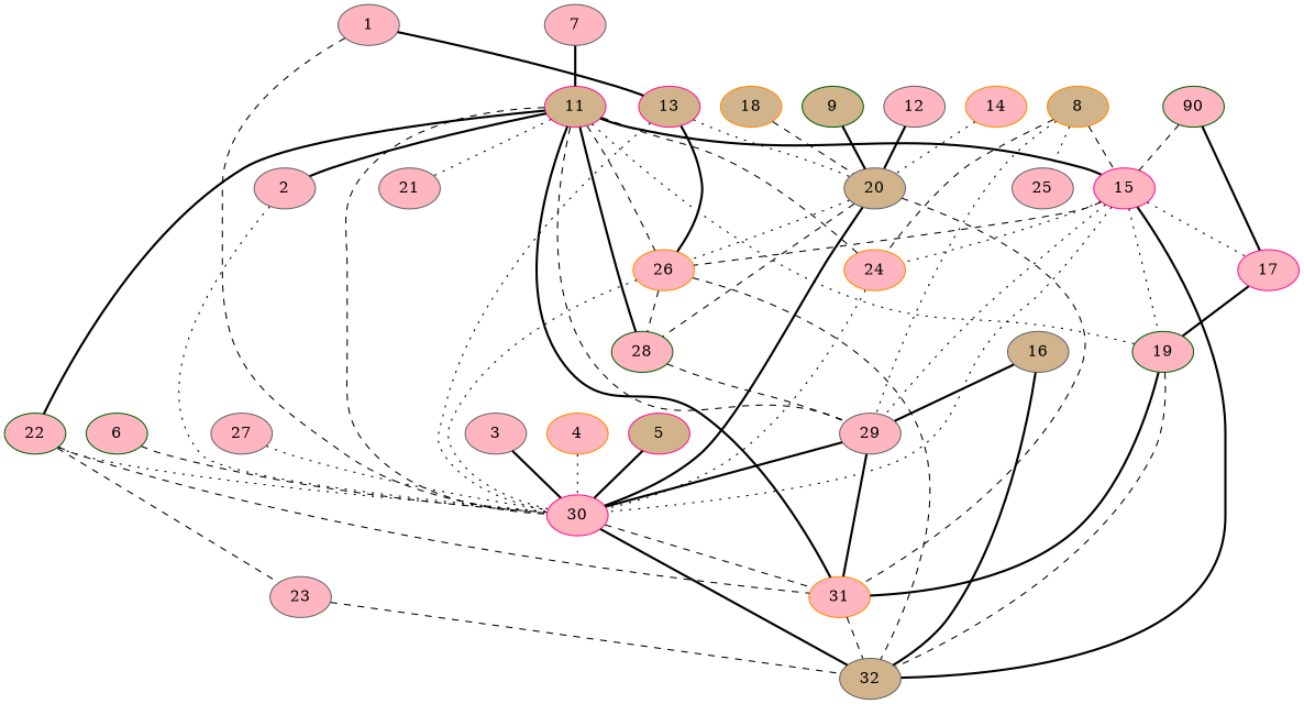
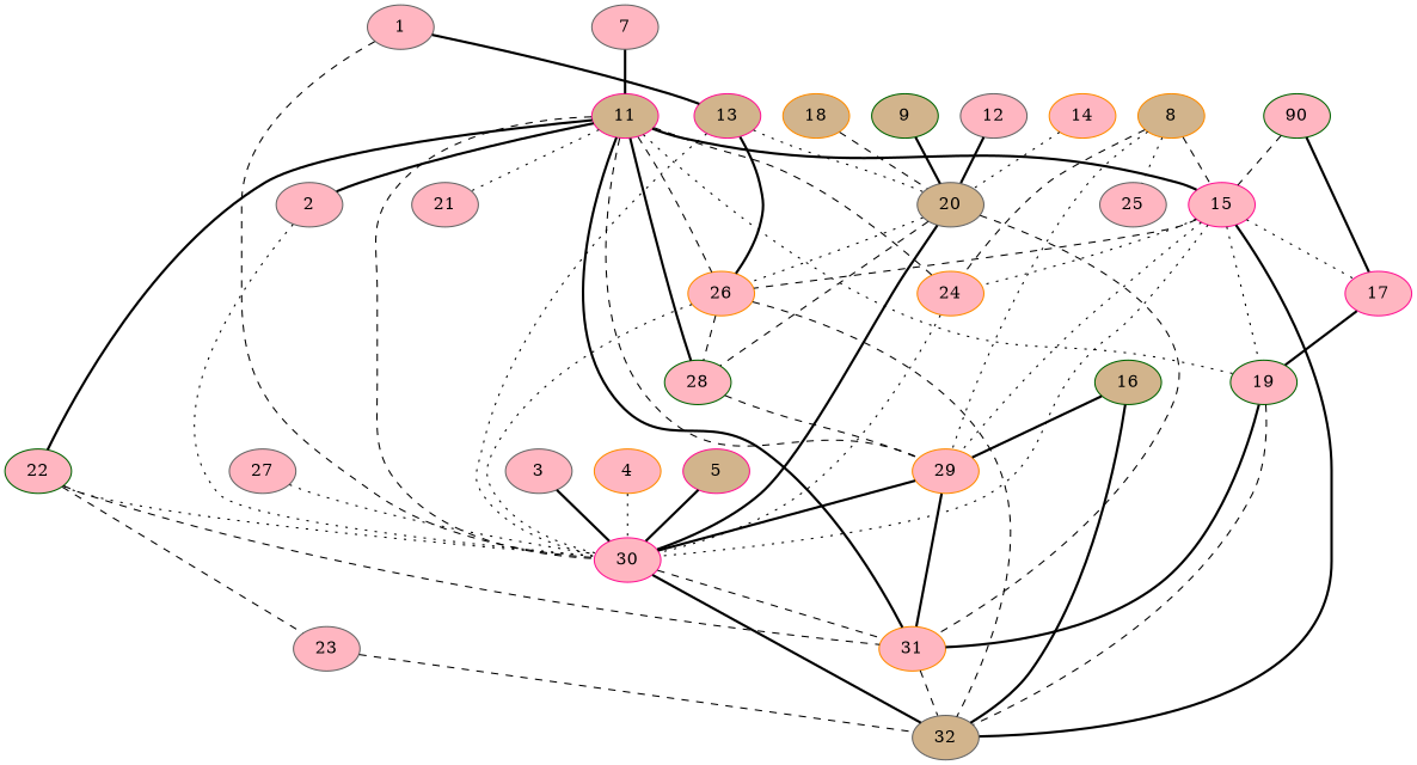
  graph {
    node [color=gray40 fillcolor=lightpink style=filled]
    edge [style=bold weight=1.0]
    13 [color=deeppink fillcolor=tan]
    1
    30 [color=deeppink]
    20 [fillcolor=tan]
    26 [color=darkorange]
    31 [color=darkorange]
    32 [fillcolor=tan]
    2
    3
    4 [color=darkorange]
    5 [color=deeppink fillcolor=tan]
-   6 [color=darkgreen]
    11 [color=deeppink fillcolor=tan]
    7
    15 [color=deeppink]
    24 [color=darkorange]
-   29
+   29 [color=darkorange]
    19 [color=darkgreen]
    21
    22 [color=darkgreen]
    28 [color=darkgreen]
    8 [color=darkorange fillcolor=tan]
    25
    17 [color=deeppink]
    9 [color=darkgreen fillcolor=tan]
    n26 [color=darkgreen label=90]
    23
    12
    14 [color=darkorange]
-   16 [fillcolor=tan]
+   16 [color=darkgreen fillcolor=tan]
    18 [color=darkorange fillcolor=tan]
    27
    13 -- 30 [style=dotted]
    13 -- 20 [style=dotted]
    13 -- 26
    1 -- 13
    1 -- 30 [style=dashed]
    30 -- 31 [style=dashed]
    30 -- 32 [weight=2.0]
    20 -- 30
    20 -- 26 [style=dotted]
    20 -- 31 [style=dashed weight=2.0]
    20 -- 28 [style=dashed]
    26 -- 30 [style=dotted]
    26 -- 32 [style=dashed]
    26 -- 28 [style=dashed]
    31 -- 32 [style=dashed]
    2 -- 30 [style=dotted]
    3 -- 30
    4 -- 30 [style=dotted]
    5 -- 30
-   6 -- 30 [style=dashed]
    11 -- 30 [style=dashed]
    11 -- 26 [style=dashed weight=2.0]
    11 -- 31 [weight=3.0]
    11 -- 2 [weight=2.0]
    11 -- 15
    11 -- 24 [style=dashed weight=2.0]
    11 -- 29 [style=dashed]
    11 -- 19 [style=dotted weight=3.0]
    11 -- 21 [style=dotted]
    11 -- 22
    11 -- 28
    7 -- 11
    15 -- 30 [style=dotted weight=3.0]
    15 -- 26 [style=dashed]
    15 -- 32
    15 -- 24 [style=dotted]
    15 -- 29 [style=dotted]
    15 -- 19 [style=dotted weight=2.0]
    15 -- 17 [style=dotted]
    24 -- 30 [style=dotted weight=2.0]
    29 -- 30
    29 -- 31
    19 -- 31
    19 -- 32 [style=dashed]
    22 -- 30 [style=dotted weight=3.0]
    22 -- 31 [style=dashed]
    22 -- 23 [style=dashed]
    28 -- 29 [style=dashed weight=2.0]
    8 -- 15 [style=dashed weight=2.0]
    8 -- 24 [style=dashed]
    8 -- 29 [style=dotted]
    8 -- 25 [style=dotted weight=2.0]
    17 -- 19
    9 -- 20
    n26 -- 15 [style=dashed]
    n26 -- 17
    23 -- 32 [style=dashed]
    12 -- 20
    14 -- 20 [style=dotted]
    16 -- 32
    16 -- 29
    18 -- 20 [style=dashed]
    27 -- 30 [style=dotted]
  }
